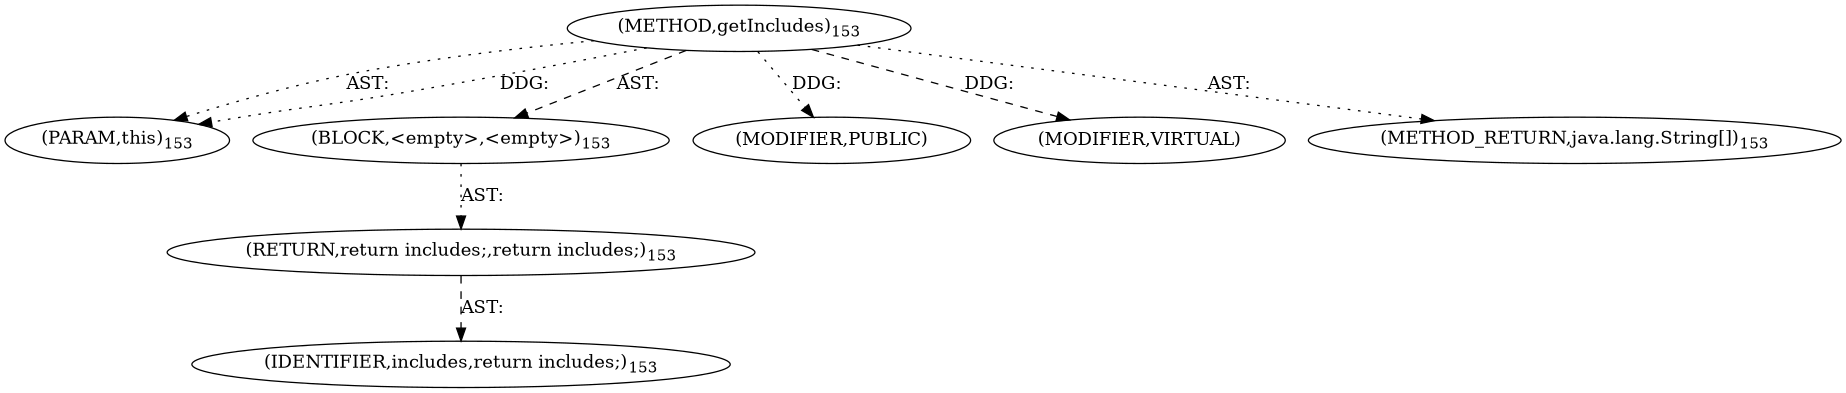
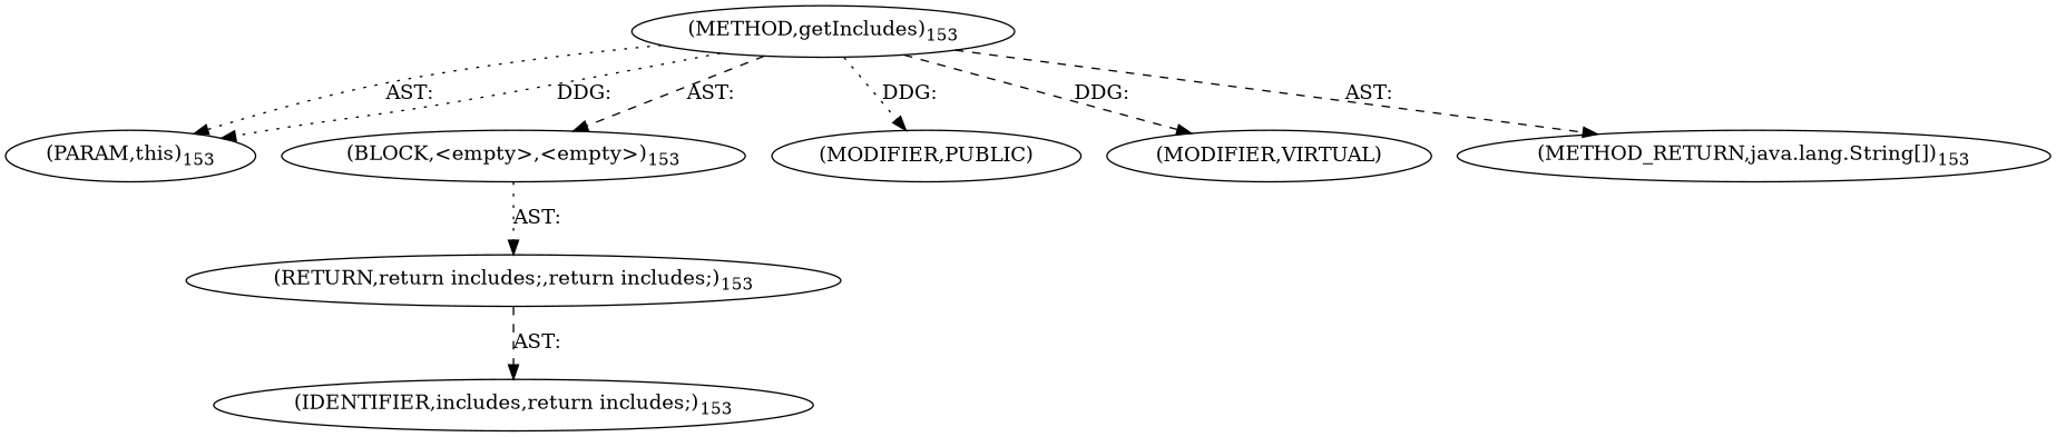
  digraph {
    edge [style=dotted]
    n1 [label=<(METHOD,getIncludes)<SUB>153</SUB>>]
    n2 [label=<(PARAM,this)<SUB>153</SUB>>]
    n3 [label=<(BLOCK,&lt;empty&gt;,&lt;empty&gt;)<SUB>153</SUB>>]
    n4 [label=<(MODIFIER,PUBLIC)>]
    n5 [label=<(MODIFIER,VIRTUAL)>]
    n6 [label=<(METHOD_RETURN,java.lang.String[])<SUB>153</SUB>>]
    n7 [label=<(RETURN,return includes;,return includes;)<SUB>153</SUB>>]
    n8 [label=<(IDENTIFIER,includes,return includes;)<SUB>153</SUB>>]
    n1 -> n2 [label="AST: "]
    n1 -> n2 [label="DDG: "]
    n1 -> n3 [label="AST: " style=dashed]
    n1 -> n4 [label="DDG: "]
    n1 -> n5 [label="DDG: " style=dashed]
-   n1 -> n6 [label="AST: "]
+   n1 -> n6 [label="AST: " style=dashed]
    n3 -> n7 [label="AST: "]
    n7 -> n8 [label="AST: " style=dashed]
  }
